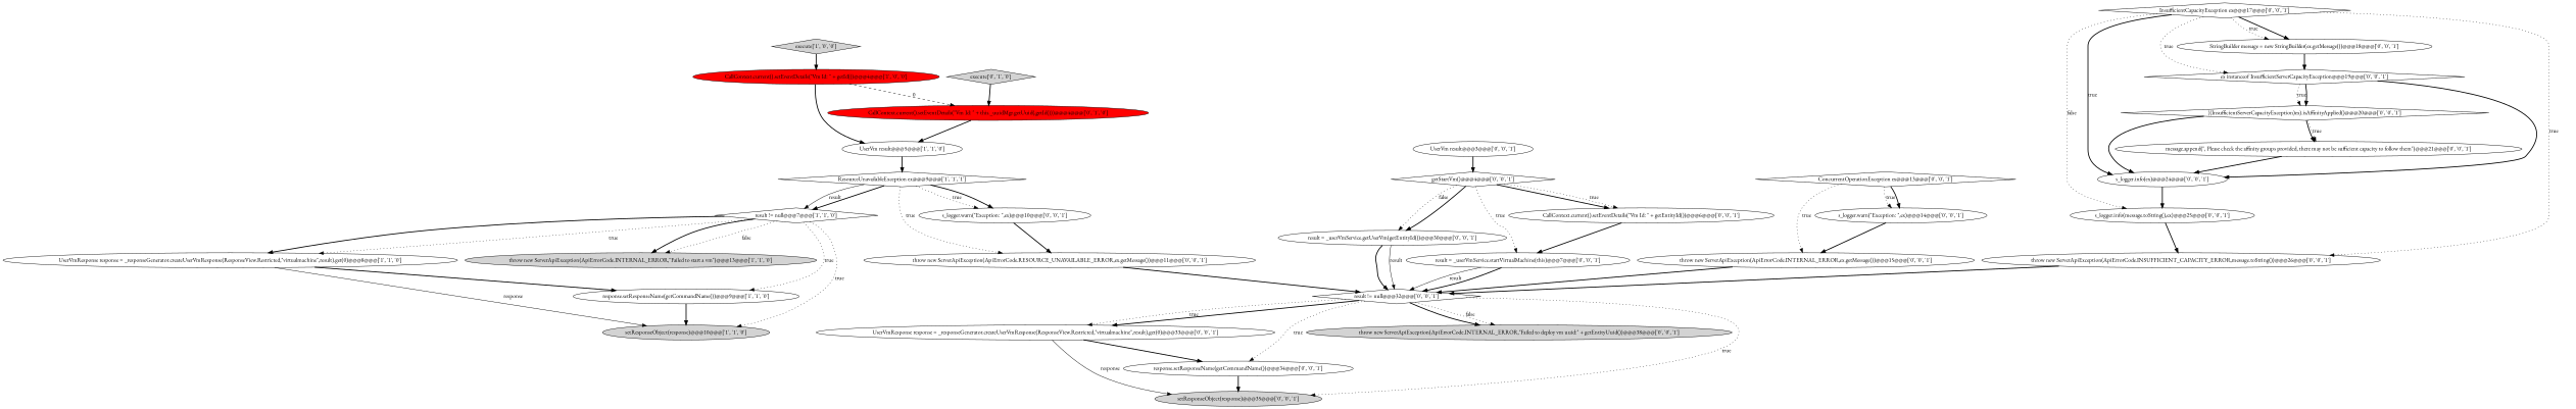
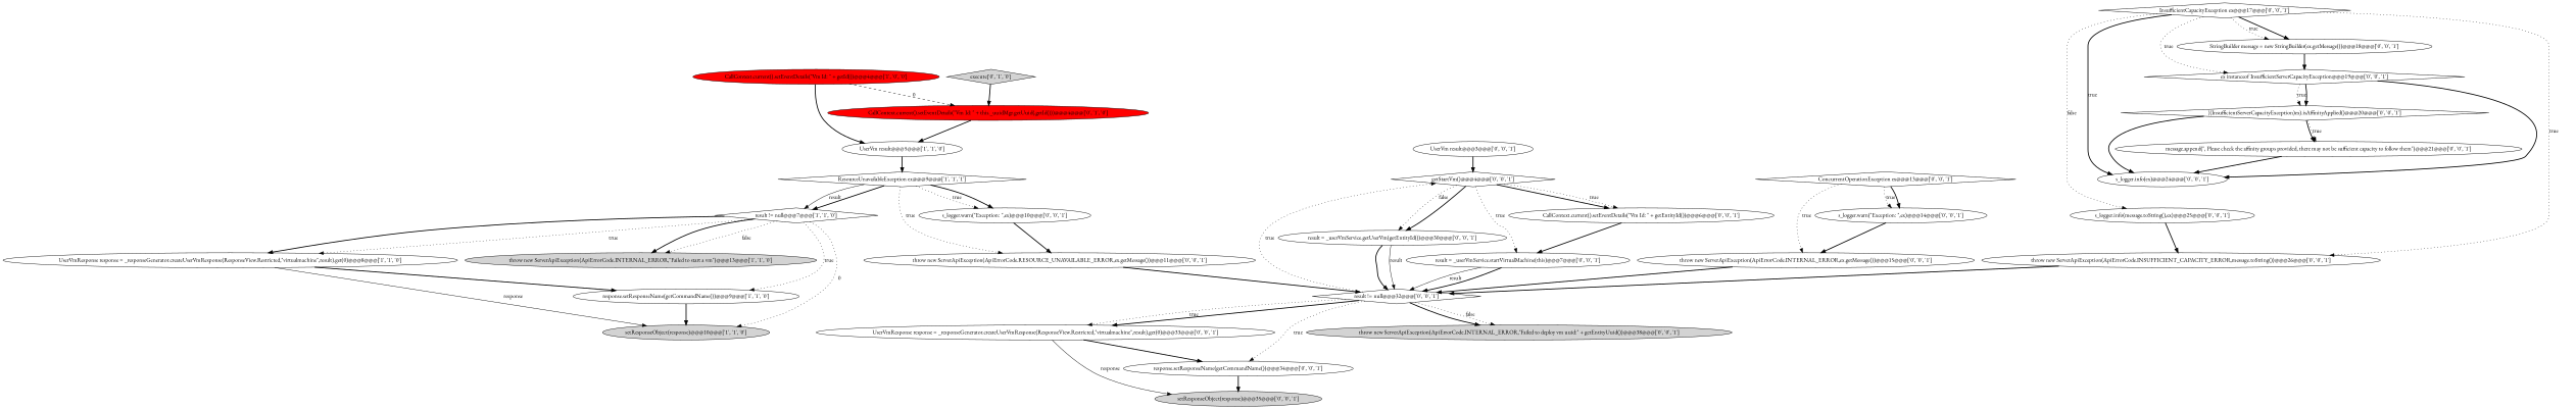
  digraph {
    fontname="EB Garamond"
    node [fillcolor=white fontname="EB Garamond" shape=ellipse style=filled]
    edge [fontname="EB Garamond" style=bold]
    n1 [label="UserVm result@@@3@@@['0', '0', '1']"]
    n2 [label="getStartVm()@@@4@@@['0', '0', '1']" shape=diamond]
    n3 [label="result = _userVmService.startVirtualMachine(this)@@@7@@@['0', '0', '1']"]
    n4 [label="CallContext.current().setEventDetails(\"Vm Id: \" + getEntityId())@@@6@@@['0', '0', '1']"]
    n5 [label="result = _userVmService.getUserVm(getEntityId())@@@30@@@['0', '0', '1']"]
    n6 [label="ResourceUnavailableException ex@@@9@@@['1', '1', '1']" shape=diamond]
    n7 [label="throw new ServerApiException(ApiErrorCode.RESOURCE_UNAVAILABLE_ERROR,ex.getMessage())@@@11@@@['0', '0', '1']"]
    n8 [label="s_logger.warn(\"Exception: \",ex)@@@10@@@['0', '0', '1']"]
    n9 [label="result != null@@@7@@@['1', '1', '0']" shape=diamond]
    n10 [label="result != null@@@32@@@['0', '0', '1']" shape=diamond]
    n11 [fillcolor=lightgray label="throw new ServerApiException(ApiErrorCode.INTERNAL_ERROR,\"Failed to start a vm\")@@@13@@@['1', '1', '0']"]
    n12 [label="UserVmResponse response = _responseGenerator.createUserVmResponse(ResponseView.Restricted,\"virtualmachine\",result).get(0)@@@8@@@['1', '1', '0']"]
    n13 [fillcolor=lightgray label="setResponseObject(response)@@@10@@@['1', '1', '0']"]
    n14 [label="response.setResponseName(getCommandName())@@@9@@@['1', '1', '0']"]
    n15 [fillcolor=lightgray label="throw new ServerApiException(ApiErrorCode.INTERNAL_ERROR,\"Failed to deploy vm uuid:\" + getEntityUuid())@@@38@@@['0', '0', '1']"]
    n16 [fillcolor=lightgray label="setResponseObject(response)@@@35@@@['0', '0', '1']"]
    n17 [label="UserVmResponse response = _responseGenerator.createUserVmResponse(ResponseView.Restricted,\"virtualmachine\",result).get(0)@@@33@@@['0', '0', '1']"]
    n18 [label="response.setResponseName(getCommandName())@@@34@@@['0', '0', '1']"]
    n19 [label="ConcurrentOperationException ex@@@13@@@['0', '0', '1']" shape=diamond]
    n20 [label="throw new ServerApiException(ApiErrorCode.INTERNAL_ERROR,ex.getMessage())@@@15@@@['0', '0', '1']"]
    n21 [label="s_logger.warn(\"Exception: \",ex)@@@14@@@['0', '0', '1']"]
    n22 [label="((InsufficientServerCapacityException)ex).isAffinityApplied()@@@20@@@['0', '0', '1']" shape=diamond]
    n23 [label="s_logger.info(ex)@@@24@@@['0', '0', '1']"]
    n24 [label="message.append(\", Please check the affinity groups provided, there may not be sufficient capacity to follow them\")@@@21@@@['0', '0', '1']"]
    n25 [label="s_logger.info(message.toString(),ex)@@@25@@@['0', '0', '1']"]
    n26 [label="StringBuilder message = new StringBuilder(ex.getMessage())@@@18@@@['0', '0', '1']"]
    n27 [label="ex instanceof InsufficientServerCapacityException@@@19@@@['0', '0', '1']" shape=diamond]
-   n28 [fillcolor=lightgray label="execute['1', '0', '0']" shape=diamond]
    n29 [fillcolor=red label="CallContext.current().setEventDetails(\"Vm Id: \" + getId())@@@4@@@['1', '0', '0']"]
    n30 [fillcolor=red label="CallContext.current().setEventDetails(\"Vm Id: \" + this._uuidMgr.getUuid(,getId()))@@@4@@@['0', '1', '0']"]
    n31 [label="UserVm result@@@5@@@['1', '1', '0']"]
    n32 [label="throw new ServerApiException(ApiErrorCode.INSUFFICIENT_CAPACITY_ERROR,message.toString())@@@26@@@['0', '0', '1']"]
    n33 [label="InsufficientCapacityException ex@@@17@@@['0', '0', '1']" shape=diamond]
    n34 [fillcolor=lightgray label="execute['0', '1', '0']" shape=diamond]
    n1 -> n2
    n2 -> n3 [label=true style=dotted]
    n2 -> n4
    n2 -> n4 [label=true style=dotted]
    n2 -> n5 [label=false style=dotted]
    n2 -> n5
    n3 -> n10
    n3 -> n10 [label=result style=solid]
    n4 -> n3
    n5 -> n10
    n5 -> n10 [label=result style=solid]
    n6 -> n7 [label=true style=dotted]
    n6 -> n8
    n6 -> n8 [label=true style=dotted]
    n6 -> n9
    n6 -> n9 [label=result style=solid]
    n7 -> n10
    n8 -> n7
    n9 -> n11
    n9 -> n11 [label=false style=dotted]
    n9 -> n12 [label=true style=dotted]
    n9 -> n12
-   n9 -> n13 [label=true style=dotted]
+   n9 -> n13 [label=0 style=dotted]
    n9 -> n14 [label=true style=dotted]
    n10 -> n15 [label=false style=dotted]
    n10 -> n15
-   n10 -> n16 [label=true style=dotted]
+   n10 -> n2 [label=true style=dotted]
    n10 -> n17
    n10 -> n17 [label=true style=dotted]
    n10 -> n18 [label=true style=dotted]
    n12 -> n13 [label=response style=solid]
    n12 -> n14
    n14 -> n13
    n17 -> n16 [label=response style=solid]
    n17 -> n18
    n18 -> n16
    n19 -> n20 [label=true style=dotted]
    n19 -> n21 [label=true style=dotted]
    n19 -> n21
    n20 -> n10
    n21 -> n20
    n22 -> n23
    n22 -> n24
    n22 -> n24 [label=true style=dotted]
-   n23 -> n25
    n24 -> n23
    n25 -> n32
    n26 -> n27
    n27 -> n22 [label=true style=dotted]
    n27 -> n22
    n27 -> n23
-   n28 -> n29
    n29 -> n30 [label=0 style=dashed]
    n29 -> n31
    n30 -> n31
    n31 -> n6
    n32 -> n10
    n33 -> n23 [label=true]
    n33 -> n25 [label=false style=dotted]
    n33 -> n26
    n33 -> n26 [label=true style=dotted]
    n33 -> n27 [label=true style=dotted]
    n33 -> n32 [label=true style=dotted]
    n34 -> n30
  }
